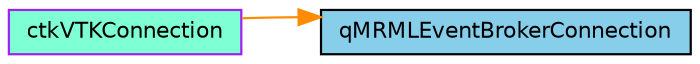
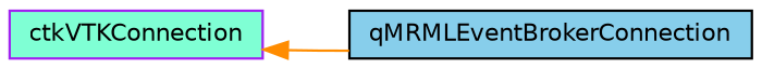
  digraph {
    rankdir=LR
    node [fontname=Helvetica fontsize=10 shape=record style=filled]
    n1 [color=purple height=0.2 label=ctkVTKConnection width=0.4 fillcolor=aquamarine]
    n2 [color=black height=0.2 label=qMRMLEventBrokerConnection width=0.4 fillcolor=skyblue]
-   n2 -> n1 [color=darkorange dir=back fontname=Helvetica fontsize=10 labelfontname=Helvetica labelfontsize=10 style=solid]
+   n1 -> n2 [color=darkorange dir=back fontname=Helvetica fontsize=10 labelfontname=Helvetica labelfontsize=10 style=solid]
  }
